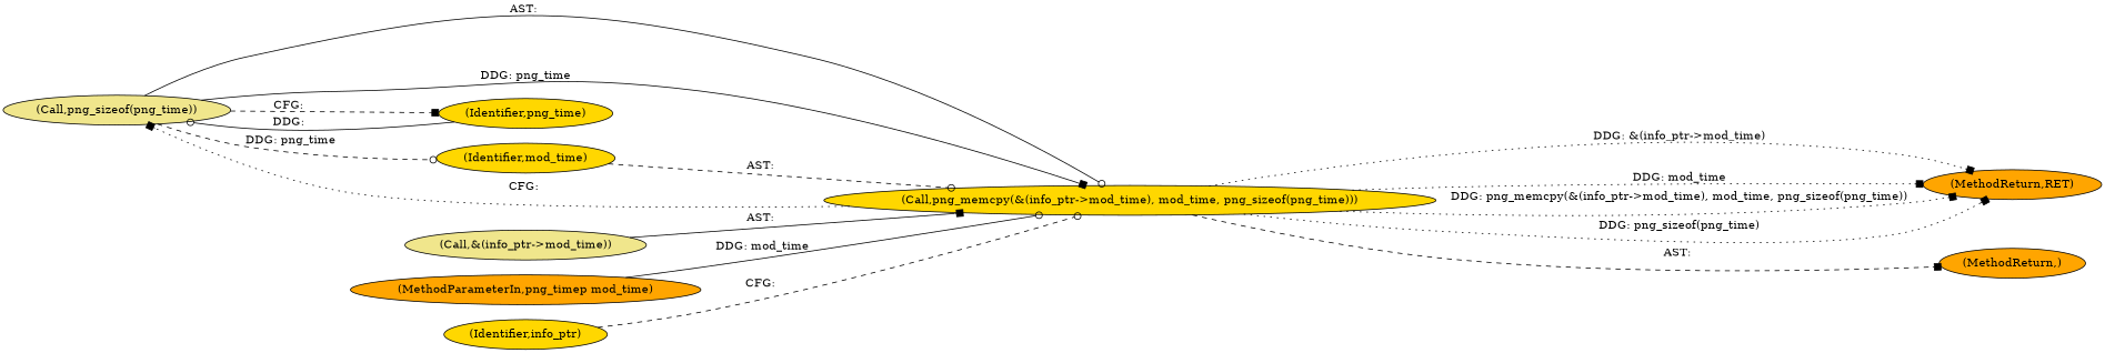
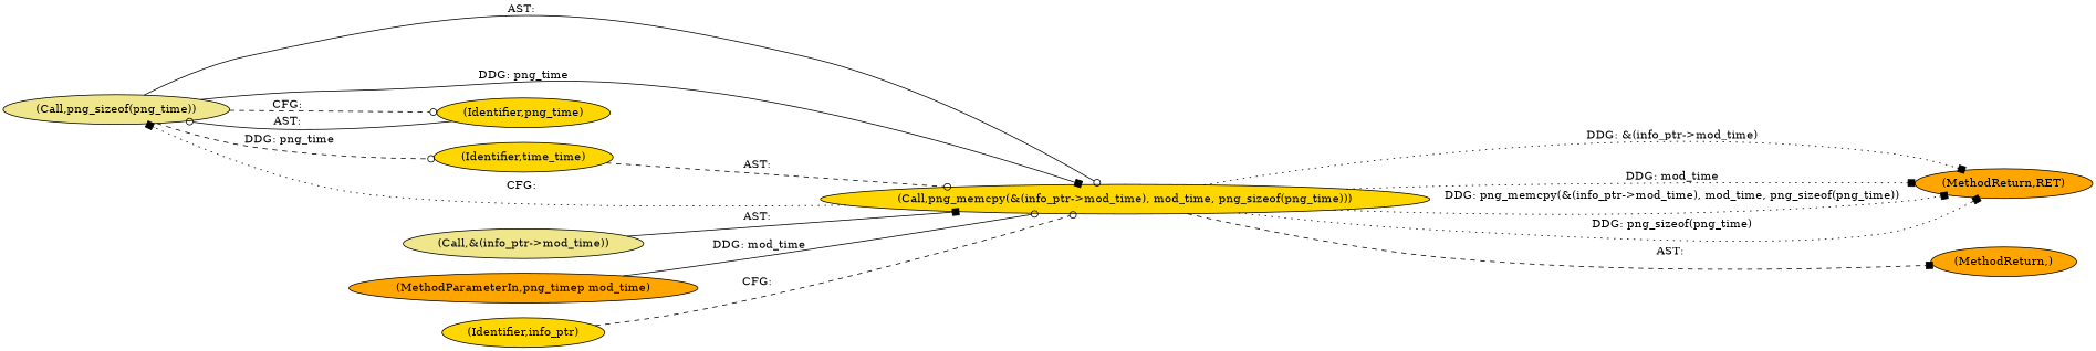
  digraph {
    rankdir=LR
    node [fillcolor=gold style=filled]
    edge [arrowhead=box style=solid]
    n1 [fillcolor=khaki label="(Call,png_sizeof(png_time))"]
    n2 [label="(Call,png_memcpy(&(info_ptr->mod_time), mod_time, png_sizeof(png_time)))"]
    n3 [label="(Identifier,png_time)"]
-   n4 [label="(Identifier,mod_time)"]
+   n4 [label="(Identifier,time_time)"]
    n5 [fillcolor=orange label="(MethodReturn,RET)"]
    n6 [fillcolor=orange label="(MethodReturn,)"]
    n7 [fillcolor=khaki label="(Call,&(info_ptr->mod_time))"]
    n8 [fillcolor=orange label="(MethodParameterIn,png_timep mod_time)"]
    n9 [label="(Identifier,info_ptr)"]
    n1 -> n2 [arrowhead=odot label="AST: "]
    n1 -> n2 [label="DDG: png_time"]
-   n1 -> n3 [label="CFG: " style=dashed]
+   n1 -> n3 [arrowhead=odot label="CFG: " style=dashed]
    n1 -> n4 [arrowhead=odot label="DDG: png_time" style=dashed]
    n2 -> n1 [label="CFG: " style=dotted]
    n2 -> n5 [label="DDG: &(info_ptr->mod_time)" style=dotted]
    n2 -> n5 [label="DDG: mod_time" style=dotted]
    n2 -> n5 [label="DDG: png_memcpy(&(info_ptr->mod_time), mod_time, png_sizeof(png_time))" style=dotted]
    n2 -> n5 [label="DDG: png_sizeof(png_time)" style=dotted]
    n2 -> n6 [label="AST: " style=dashed]
-   n3 -> n1 [arrowhead=odot label="DDG: "]
+   n3 -> n1 [arrowhead=odot label="AST: "]
    n4 -> n2 [arrowhead=odot label="AST: " style=dashed]
    n7 -> n2 [label="AST: "]
    n8 -> n2 [arrowhead=odot label="DDG: mod_time"]
    n9 -> n2 [arrowhead=odot label="CFG: " style=dashed]
  }
